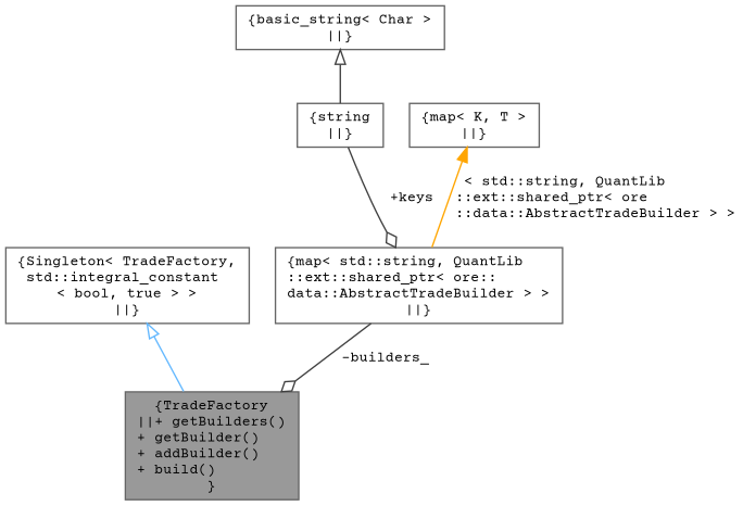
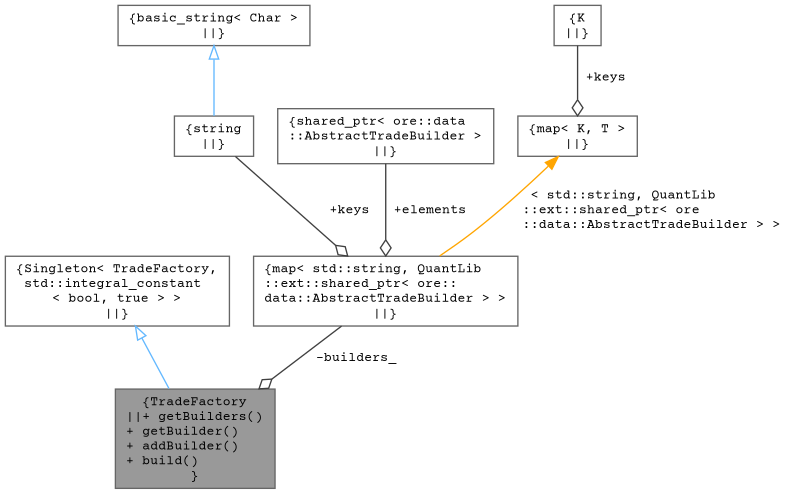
  digraph {
    fontname="Courier Prime"
    node [color=gray40 fillcolor=white fontname="Courier Prime" fontsize=10 shape=box style=filled]
    edge [color=grey25 fontname="Courier Prime" fontsize=10 labelfontname=Helvetica labelfontsize=10 style=solid arrowhead=odiamond]
    n1 [fillcolor=grey60 fontcolor=black height=0.2 label="{TradeFactory\n||+ getBuilders()\l+ getBuilder()\l+ addBuilder()\l+ build()\l}" width=0.4]
    n2 [height=0.2 label="{Singleton\< TradeFactory,\l std::integral_constant\l\< bool, true \> \>\n||}" width=0.4]
    n3 [height=0.2 label="{map\< std::string, QuantLib\l::ext::shared_ptr\< ore::\ldata::AbstractTradeBuilder \> \>\n||}" width=0.4]
    n4 [height=0.2 label="{string\n||}" width=0.4]
    n5 [height=0.2 label="{basic_string\< Char \>\n||}" width=0.4]
+   n6 [height=0.2 label="{shared_ptr\< ore::data\l::AbstractTradeBuilder \>\n||}" width=0.4]
    n7 [height=0.2 label="{map\< K, T \>\n||}" width=0.4]
+   n8 [height=0.2 label="{K\n||}" width=0.4]
    n2 -> n1 [arrowtail=onormal color=steelblue1 dir=back arrowhead=""]
    n3 -> n1 [label=" -builders_"]
    n4 -> n3 [label=" +keys"]
-   n5 -> n4 [arrowtail=onormal dir=back arrowhead=""]
+   n5 -> n4 [arrowtail=onormal color=steelblue1 dir=back arrowhead=""]
+   n6 -> n3 [label=" +elements"]
    n7 -> n3 [color=orange dir=back label=" \< std::string, QuantLib\l::ext::shared_ptr\< ore\l::data::AbstractTradeBuilder \> \>" arrowhead=""]
+   n8 -> n7 [label=" +keys"]
  }
